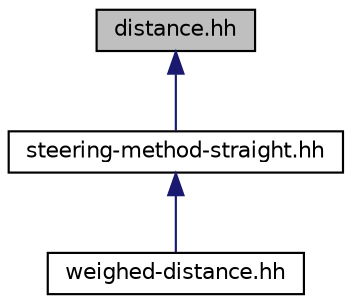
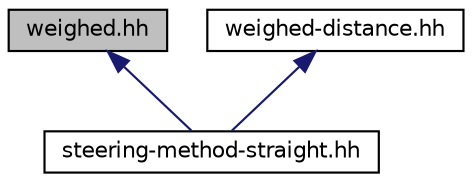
  digraph {
    node [color=black fillcolor=white fontname=Helvetica fontsize=10 shape=record style=filled]
    edge [color=midnightblue dir=back fontname=Helvetica fontsize=10 labelfontname=Helvetica labelfontsize=10 style=solid]
-   n1 [fillcolor=grey75 fontcolor=black height=0.2 label="distance.hh" width=0.4]
+   n1 [fillcolor=grey75 fontcolor=black height=0.2 label="weighed.hh" width=0.4]
    n2 [height=0.2 label="steering-method-straight.hh" width=0.4]
    n3 [height=0.2 label="weighed-distance.hh" width=0.4]
    n1 -> n2
-   n2 -> n3
+   n3 -> n2
  }
